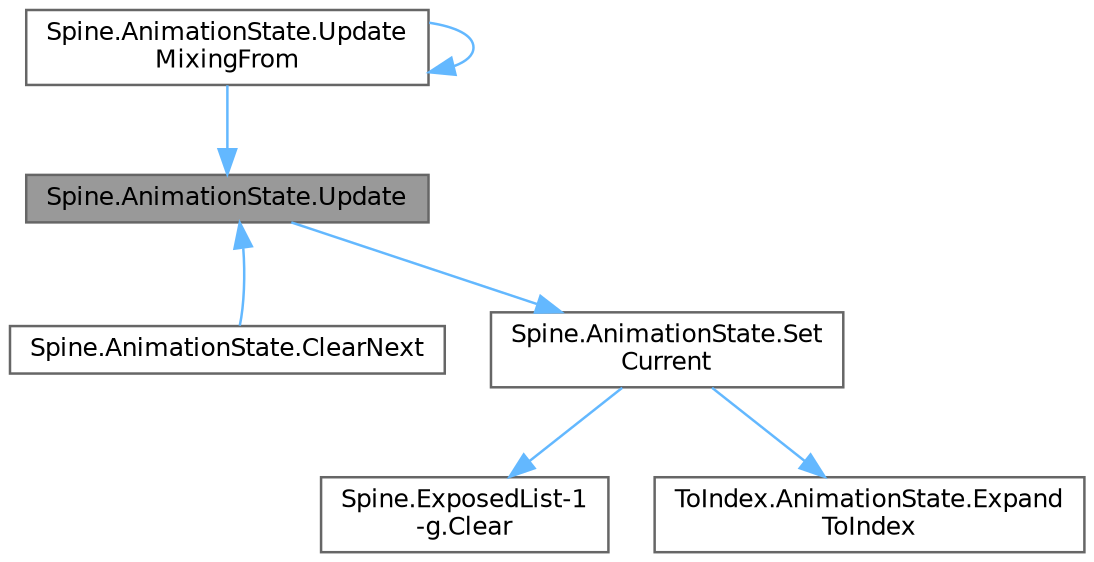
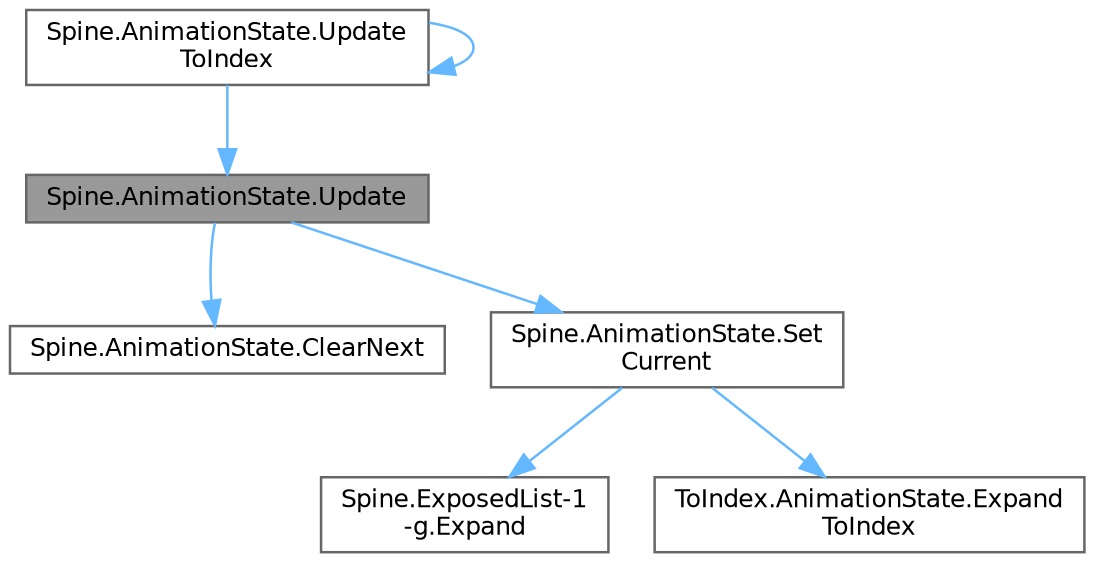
  digraph {
    fontname="DejaVu Sans"
    rankdir=TB
    node [color=grey40 fillcolor=white fontname="DejaVu Sans" fontsize=10 shape=box style=filled]
    edge [color=steelblue1 fontname="DejaVu Sans" fontsize=10 labelfontname=Helvetica labelfontsize=10 style=solid]
    n1 [color=gray40 fillcolor=grey60 fontcolor=black height=0.2 label="Spine.AnimationState.Update" width=0.4]
    n2 [height=0.2 label="Spine.AnimationState.ClearNext" width=0.4]
    n3 [height=0.2 label="Spine.AnimationState.Set\lCurrent" width=0.4]
-   n4 [height=0.2 label="Spine.ExposedList-1\l-g.Clear" width=0.4]
+   n4 [height=0.2 label="Spine.ExposedList-1\l-g.Expand" width=0.4]
    n5 [height=0.2 label="ToIndex.AnimationState.Expand\lToIndex" width=0.4]
-   n6 [height=0.2 label="Spine.AnimationState.Update\lMixingFrom" width=0.4]
-   n2 -> n1
+   n6 [height=0.2 label="Spine.AnimationState.Update\lToIndex" width=0.4]
+   n1 -> n2
    n1 -> n3
    n3 -> n4
    n3 -> n5
    n6 -> n1
    n6 -> n6
  }
